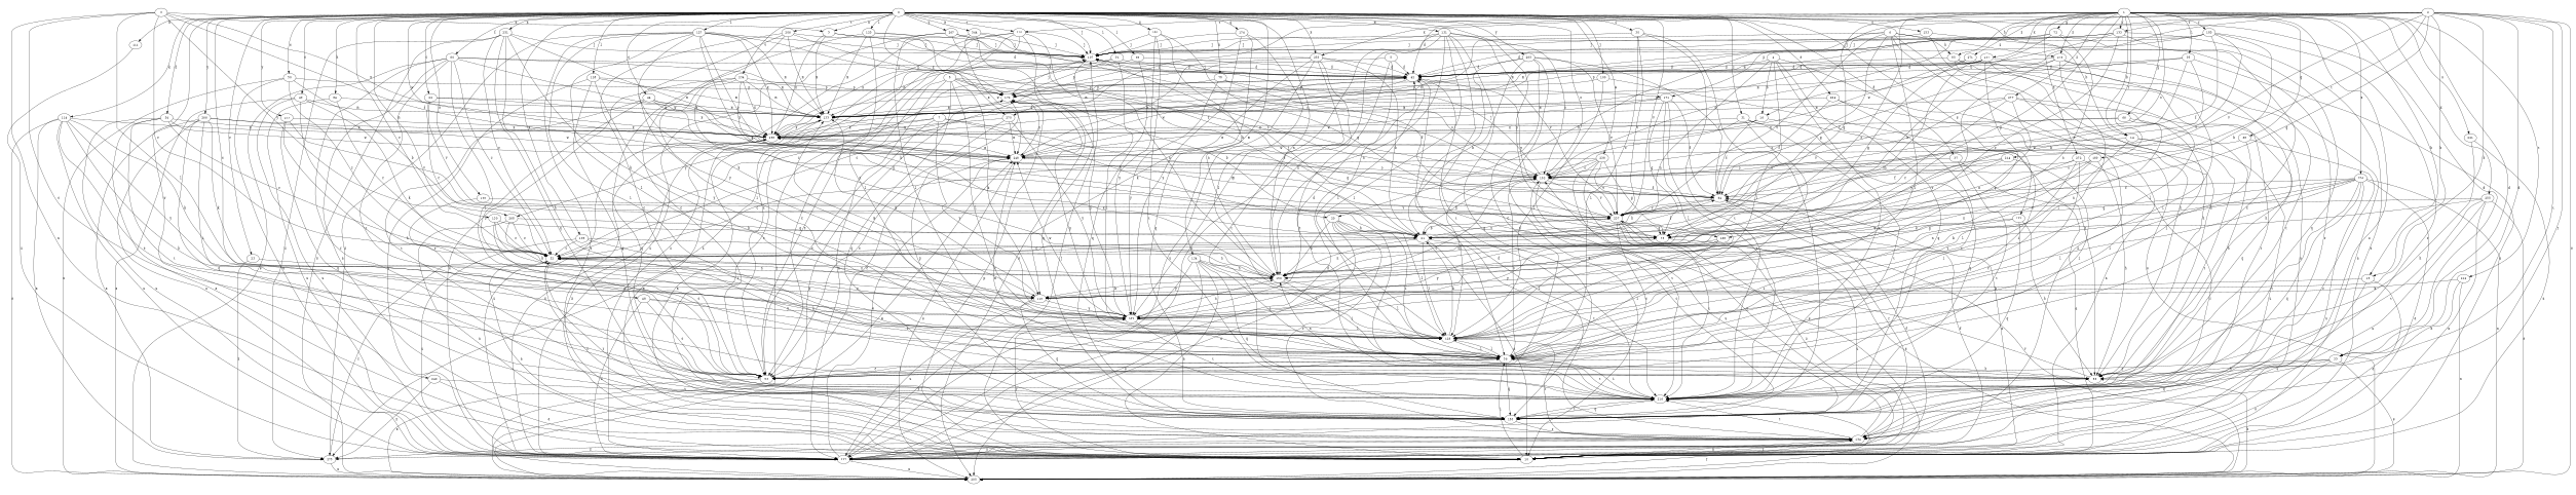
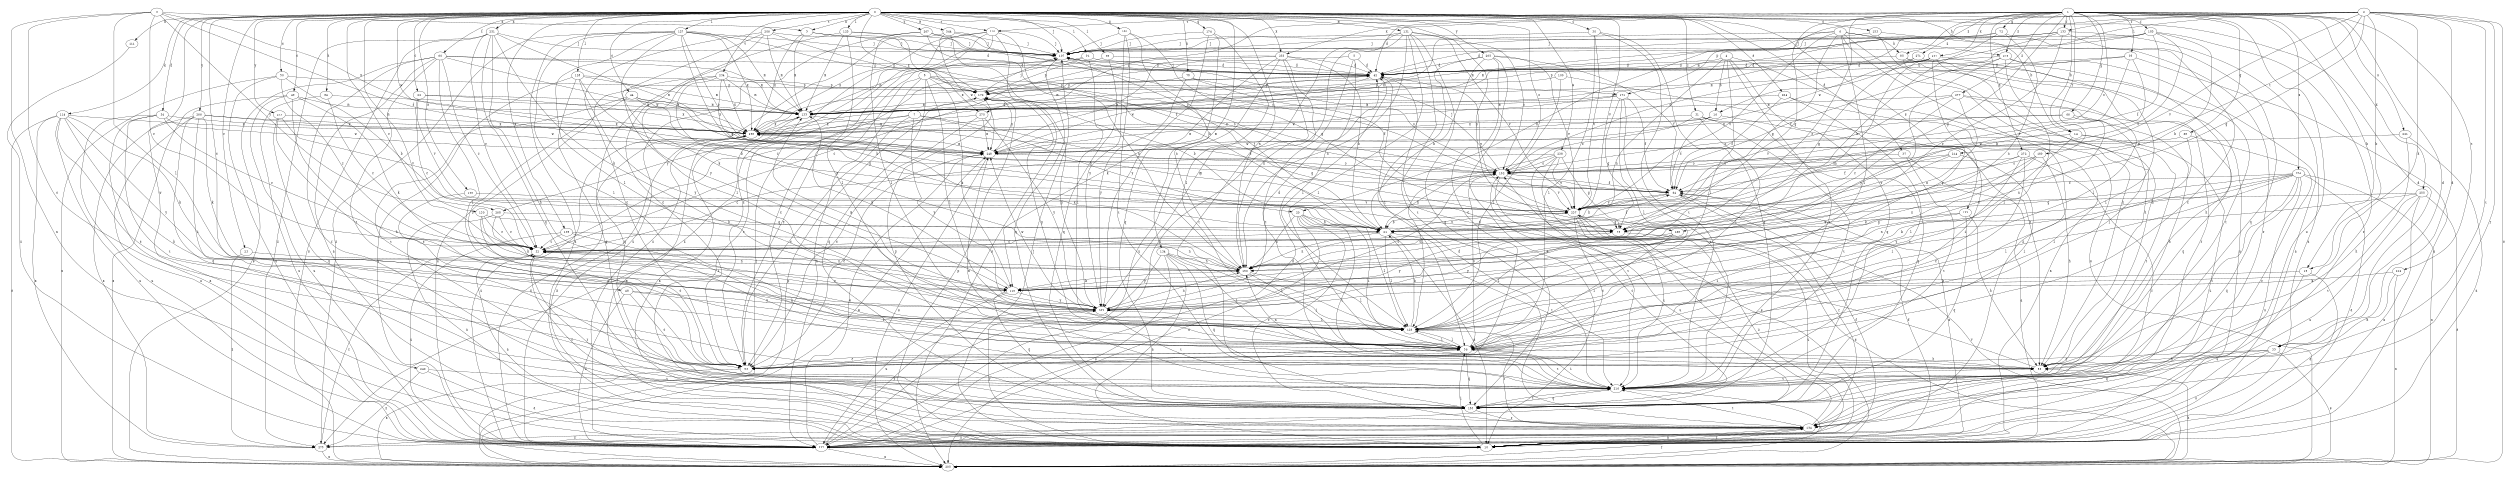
  strict digraph {
    fontname="Courier Prime"
    node [fontname="Courier Prime"]
    edge [fontname="Courier Prime"]
    0
    9
    14
    22
    23
    30
    31
    32
    34
    37
    39
    44
    48
    49
    50
    60
    78
    84
    88
    91
    100
    107
    111
    114
    125
    127
    128
    130
    131
    134
    150
    153
    162
    168
    174
    180
    195
    198
    199
    204
    206
    210
    234
    237
    238
    240
    n47 [label=544]
    248
    251
    253
    259
    265
    266
    267
    270
    42
    139
    258
    227
    216
    129
    279
    183
    96
    194
    10
    205
    53
    86
    75
    269
    118
    21
    172
    64
    1
    15
    66
    68
    72
    85
    95
    185
    189
    193
    212
    221
    255
    257
    271
    272
    274
    277
    278
    2
    16
    171
    214
    3
    268
    4
    5
    6
    20
    7
    8
    0 -> 9 [label=a]
    0 -> 14 [label=b]
    0 -> 22 [label=c]
    0 -> 23 [label=c]
    0 -> 30 [label=c]
    0 -> 31 [label=c]
    0 -> 32 [label=c]
    0 -> 34 [label=d]
    0 -> 37 [label=d]
    0 -> 39 [label=d]
    0 -> 44 [label=e]
    0 -> 48 [label=e]
    0 -> 49 [label=e]
    0 -> 50 [label=e]
    0 -> 60 [label=f]
    0 -> 78 [label=h]
    0 -> 84 [label=h]
    0 -> 88 [label=i]
    0 -> 91 [label=i]
-   0 -> 100 [label=j]
    0 -> 107 [label=j]
    0 -> 111 [label=k]
    0 -> 114 [label=k]
    0 -> 125 [label=l]
    0 -> 127 [label=l]
    0 -> 128 [label=l]
    0 -> 130 [label=m]
    0 -> 131 [label=m]
    0 -> 134 [label=m]
    0 -> 150 [label=n]
    0 -> 153 [label=o]
    0 -> 162 [label=o]
    0 -> 168 [label=p]
    0 -> 174 [label=q]
    0 -> 180 [label=q]
    0 -> 195 [label=s]
    0 -> 198 [label=s]
    0 -> 199 [label=s]
    0 -> 204 [label=s]
    0 -> 206 [label=t]
    0 -> 210 [label=t]
    0 -> 234 [label=v]
    0 -> 237 [label=v]
    0 -> 238 [label=w]
    0 -> 240 [label=w]
    0 -> n47 [label=w]
    0 -> 248 [label=w]
    0 -> 251 [label=x]
    0 -> 253 [label=x]
    0 -> 259 [label=y]
    0 -> 265 [label=y]
    0 -> 266 [label=y]
    0 -> 267 [label=y]
    0 -> 270 [label=z]
    9 -> 107 [label=j]
    9 -> 42 [label=d]
    9 -> 139 [label=m]
    9 -> 258 [label=x]
    14 -> 248 [label=w]
    14 -> 227 [label=u]
    14 -> 216 [label=t]
    14 -> 129 [label=l]
    22 -> 32 [label=c]
    22 -> 237 [label=v]
    22 -> 139 [label=m]
    22 -> 258 [label=x]
    23 -> 150 [label=n]
    23 -> 279 [label=z]
    30 -> 107 [label=j]
    30 -> 237 [label=v]
    30 -> 216 [label=t]
    30 -> 183 [label=q]
    30 -> 96 [label=i]
    31 -> 162 [label=o]
    31 -> 258 [label=x]
    31 -> 216 [label=t]
    31 -> 129 [label=l]
    31 -> 183 [label=q]
    32 -> 150 [label=n]
    32 -> 194 [label=r]
    32 -> 10 [label=a]
    34 -> 32 [label=c]
    34 -> 248 [label=w]
    34 -> 258 [label=x]
    34 -> 227 [label=u]
    34 -> 216 [label=t]
    34 -> 10 [label=a]
    37 -> 162 [label=o]
    37 -> 216 [label=t]
    37 -> 10 [label=a]
    39 -> 227 [label=u]
    39 -> 183 [label=q]
    39 -> 205 [label=s]
    39 -> 53 [label=e]
    39 -> 86 [label=h]
    44 -> 139 [label=m]
    44 -> 258 [label=x]
    44 -> 216 [label=t]
    44 -> 129 [label=l]
    44 -> 75 [label=g]
    48 -> 227 [label=u]
    48 -> 96 [label=i]
    48 -> 53 [label=e]
    48 -> 269 [label=y]
    49 -> 139 [label=m]
    49 -> 227 [label=u]
    49 -> 205 [label=s]
    49 -> 86 [label=h]
    49 -> 118 [label=k]
    50 -> 32 [label=c]
    50 -> 227 [label=u]
    50 -> 205 [label=s]
    50 -> 21 [label=b]
    50 -> 172 [label=p]
    60 -> 32 [label=c]
    60 -> 248 [label=w]
    60 -> 42 [label=d]
    60 -> 139 [label=m]
    60 -> 216 [label=t]
    60 -> 96 [label=i]
    60 -> 194 [label=r]
    60 -> 10 [label=a]
    60 -> 205 [label=s]
    78 -> 162 [label=o]
    78 -> 269 [label=y]
    78 -> 172 [label=p]
    78 -> 64 [label=f]
    84 -> 32 [label=c]
    84 -> 139 [label=m]
    84 -> 227 [label=u]
    88 -> 42 [label=d]
    88 -> 139 [label=m]
    88 -> 183 [label=q]
    91 -> 32 [label=c]
    91 -> 42 [label=d]
    91 -> 96 [label=i]
    91 -> 172 [label=p]
    100 -> 129 [label=l]
    100 -> 86 [label=h]
    100 -> 172 [label=p]
    107 -> 42 [label=d]
    107 -> 183 [label=q]
    107 -> 53 [label=e]
    111 -> 227 [label=u]
    114 -> 258 [label=x]
    114 -> 227 [label=u]
    114 -> 279 [label=z]
    114 -> 205 [label=s]
    114 -> 53 [label=e]
    114 -> 86 [label=h]
    114 -> 269 [label=y]
    114 -> 118 [label=k]
    125 -> 107 [label=j]
    125 -> 162 [label=o]
    125 -> 139 [label=m]
    125 -> 129 [label=l]
    125 -> 53 [label=e]
    127 -> 107 [label=j]
    127 -> 162 [label=o]
    127 -> 139 [label=m]
    127 -> 258 [label=x]
    127 -> 129 [label=l]
    127 -> 279 [label=z]
    127 -> 96 [label=i]
    127 -> 10 [label=a]
    127 -> 75 [label=g]
    127 -> 118 [label=k]
    127 -> 172 [label=p]
    128 -> 139 [label=m]
    128 -> 227 [label=u]
    128 -> 183 [label=q]
    128 -> 269 [label=y]
+   128 -> 21 [label=b]
    128 -> 172 [label=p]
    130 -> 32 [label=c]
    130 -> 53 [label=e]
    130 -> 118 [label=k]
    130 -> 21 [label=b]
    131 -> 107 [label=j]
    131 -> 150 [label=n]
    131 -> 162 [label=o]
    131 -> 237 [label=v]
    131 -> 227 [label=u]
    131 -> 216 [label=t]
    131 -> 183 [label=q]
    131 -> 96 [label=i]
    131 -> 269 [label=y]
    134 -> 150 [label=n]
    134 -> 129 [label=l]
    134 -> 183 [label=q]
    134 -> 96 [label=i]
    134 -> 10 [label=a]
    134 -> 205 [label=s]
    134 -> 269 [label=y]
    150 -> 32 [label=c]
    150 -> 258 [label=x]
    150 -> 129 [label=l]
    150 -> 96 [label=i]
    150 -> 118 [label=k]
    153 -> 107 [label=j]
    153 -> 194 [label=r]
    153 -> 86 [label=h]
    162 -> 107 [label=j]
    162 -> 237 [label=v]
    162 -> 227 [label=u]
    162 -> 21 [label=b]
    162 -> 64 [label=f]
    168 -> 32 [label=c]
    168 -> 129 [label=l]
    168 -> 96 [label=i]
    168 -> 269 [label=y]
    174 -> 107 [label=j]
    174 -> 129 [label=l]
    174 -> 183 [label=q]
    174 -> 269 [label=y]
    180 -> 107 [label=j]
    180 -> 150 [label=n]
    180 -> 216 [label=t]
    180 -> 75 [label=g]
    180 -> 269 [label=y]
    195 -> 32 [label=c]
    195 -> 150 [label=n]
    195 -> 227 [label=u]
    195 -> 86 [label=h]
    198 -> 237 [label=v]
    198 -> 53 [label=e]
    199 -> 183 [label=q]
    199 -> 96 [label=i]
    199 -> 86 [label=h]
    199 -> 75 [label=g]
    204 -> 139 [label=m]
    204 -> 216 [label=t]
    204 -> 10 [label=a]
    204 -> 64 [label=f]
    206 -> 107 [label=j]
    206 -> 139 [label=m]
    206 -> 96 [label=i]
    206 -> 53 [label=e]
    206 -> 269 [label=y]
    206 -> 172 [label=p]
    210 -> 107 [label=j]
    210 -> 150 [label=n]
    210 -> 258 [label=x]
    210 -> 279 [label=z]
    210 -> 194 [label=r]
    210 -> 205 [label=s]
    210 -> 53 [label=e]
    234 -> 150 [label=n]
    234 -> 139 [label=m]
    234 -> 258 [label=x]
    234 -> 227 [label=u]
    234 -> 183 [label=q]
    234 -> 21 [label=b]
    234 -> 172 [label=p]
    237 -> 258 [label=x]
    237 -> 227 [label=u]
    237 -> 216 [label=t]
    237 -> 205 [label=s]
    237 -> 53 [label=e]
    237 -> 75 [label=g]
    237 -> 21 [label=b]
    238 -> 32 [label=c]
    238 -> 162 [label=o]
    238 -> 237 [label=v]
    238 -> 216 [label=t]
    238 -> 129 [label=l]
    238 -> 205 [label=s]
    238 -> 75 [label=g]
    240 -> 216 [label=t]
    240 -> 279 [label=z]
    240 -> 10 [label=a]
    n47 -> 107 [label=j]
    n47 -> 162 [label=o]
    n47 -> 248 [label=w]
    n47 -> 227 [label=u]
    n47 -> 21 [label=b]
    248 -> 162 [label=o]
    248 -> 205 [label=s]
    248 -> 53 [label=e]
    248 -> 172 [label=p]
    251 -> 32 [label=c]
    251 -> 107 [label=j]
    251 -> 248 [label=w]
    251 -> 279 [label=z]
    251 -> 183 [label=q]
    251 -> 205 [label=s]
    251 -> 86 [label=h]
    251 -> 118 [label=k]
    253 -> 32 [label=c]
    253 -> 150 [label=n]
    253 -> 248 [label=w]
    253 -> 42 [label=d]
    253 -> 227 [label=u]
    253 -> 216 [label=t]
    253 -> 118 [label=k]
    253 -> 21 [label=b]
    259 -> 237 [label=v]
    259 -> 258 [label=x]
    259 -> 183 [label=q]
    259 -> 53 [label=e]
    265 -> 237 [label=v]
    265 -> 42 [label=d]
    265 -> 96 [label=i]
    265 -> 10 [label=a]
    265 -> 53 [label=e]
    265 -> 21 [label=b]
    265 -> 64 [label=f]
    266 -> 248 [label=w]
    266 -> 258 [label=x]
    266 -> 227 [label=u]
    266 -> 279 [label=z]
    266 -> 183 [label=q]
    266 -> 96 [label=i]
    266 -> 118 [label=k]
    267 -> 107 [label=j]
    267 -> 42 [label=d]
    267 -> 227 [label=u]
    267 -> 129 [label=l]
    267 -> 64 [label=f]
    270 -> 248 [label=w]
    270 -> 258 [label=x]
    270 -> 53 [label=e]
    270 -> 269 [label=y]
    42 -> 107 [label=j]
    42 -> 237 [label=v]
    42 -> 248 [label=w]
    42 -> 139 [label=m]
    42 -> 172 [label=p]
    139 -> 258 [label=x]
    139 -> 10 [label=a]
    139 -> 64 [label=f]
    258 -> 248 [label=w]
    258 -> 42 [label=d]
    258 -> 227 [label=u]
    227 -> 248 [label=w]
    227 -> 42 [label=d]
    227 -> 258 [label=x]
    227 -> 205 [label=s]
    227 -> 269 [label=y]
    227 -> 64 [label=f]
    216 -> 248 [label=w]
    216 -> 183 [label=q]
    216 -> 96 [label=i]
    129 -> 96 [label=i]
    129 -> 194 [label=r]
    129 -> 21 [label=b]
    279 -> 32 [label=c]
    279 -> 205 [label=s]
    183 -> 162 [label=o]
    183 -> 216 [label=t]
    183 -> 194 [label=r]
    183 -> 172 [label=p]
    96 -> 162 [label=o]
    96 -> 216 [label=t]
    96 -> 129 [label=l]
    96 -> 183 [label=q]
    96 -> 53 [label=e]
    96 -> 86 [label=h]
    96 -> 172 [label=p]
    194 -> 32 [label=c]
    194 -> 162 [label=o]
    194 -> 42 [label=d]
    194 -> 227 [label=u]
    194 -> 216 [label=t]
    194 -> 279 [label=z]
    194 -> 10 [label=a]
    10 -> 107 [label=j]
    10 -> 139 [label=m]
    10 -> 258 [label=x]
    10 -> 96 [label=i]
    10 -> 194 [label=r]
    10 -> 269 [label=y]
    10 -> 172 [label=p]
    10 -> 64 [label=f]
    205 -> 107 [label=j]
    205 -> 237 [label=v]
    205 -> 248 [label=w]
    205 -> 216 [label=t]
    205 -> 194 [label=r]
    205 -> 86 [label=h]
    205 -> 172 [label=p]
    53 -> 96 [label=i]
    53 -> 205 [label=s]
    86 -> 150 [label=n]
    86 -> 42 [label=d]
    86 -> 216 [label=t]
    75 -> 227 [label=u]
    75 -> 269 [label=y]
    269 -> 32 [label=c]
    269 -> 150 [label=n]
    269 -> 162 [label=o]
    269 -> 248 [label=w]
    269 -> 42 [label=d]
    269 -> 139 [label=m]
    269 -> 216 [label=t]
    269 -> 129 [label=l]
    269 -> 172 [label=p]
    118 -> 139 [label=m]
    118 -> 227 [label=u]
    118 -> 183 [label=q]
    118 -> 269 [label=y]
    21 -> 32 [label=c]
    21 -> 107 [label=j]
    21 -> 150 [label=n]
    21 -> 237 [label=v]
    21 -> 216 [label=t]
    21 -> 129 [label=l]
    21 -> 10 [label=a]
    21 -> 64 [label=f]
    172 -> 107 [label=j]
    172 -> 139 [label=m]
    64 -> 237 [label=v]
    64 -> 194 [label=r]
    64 -> 10 [label=a]
    64 -> 21 [label=b]
    1 -> 14 [label=b]
    1 -> 32 [label=c]
    1 -> 39 [label=d]
    1 -> 162 [label=o]
    1 -> 168 [label=p]
    1 -> 210 [label=t]
    1 -> 253 [label=x]
    1 -> 270 [label=z]
    1 -> 227 [label=u]
    1 -> 75 [label=g]
    1 -> 15 [label=b]
    1 -> 66 [label=g]
    1 -> 68 [label=g]
    1 -> 72 [label=g]
    1 -> 85 [label=h]
    1 -> 95 [label=i]
    1 -> 185 [label=r]
    1 -> 189 [label=r]
    1 -> 193 [label=r]
    1 -> 212 [label=t]
    1 -> 221 [label=u]
    1 -> 255 [label=x]
    1 -> 257 [label=x]
    1 -> 271 [label=z]
    1 -> 272 [label=z]
    1 -> 274 [label=z]
    1 -> 277 [label=z]
    1 -> 278 [label=z]
    15 -> 227 [label=u]
    15 -> 10 [label=a]
    15 -> 118 [label=k]
    66 -> 150 [label=n]
    66 -> 162 [label=o]
    66 -> 258 [label=x]
    66 -> 86 [label=h]
    68 -> 248 [label=w]
    68 -> 96 [label=i]
    68 -> 194 [label=r]
    72 -> 107 [label=j]
    72 -> 150 [label=n]
    72 -> 162 [label=o]
    72 -> 53 [label=e]
    72 -> 21 [label=b]
    85 -> 42 [label=d]
    85 -> 194 [label=r]
    85 -> 10 [label=a]
    85 -> 86 [label=h]
    95 -> 237 [label=v]
    95 -> 42 [label=d]
    95 -> 139 [label=m]
    95 -> 10 [label=a]
    95 -> 21 [label=b]
    185 -> 107 [label=j]
    185 -> 237 [label=v]
    185 -> 42 [label=d]
    185 -> 139 [label=m]
    185 -> 194 [label=r]
    185 -> 21 [label=b]
    185 -> 64 [label=f]
    189 -> 150 [label=n]
    189 -> 162 [label=o]
    189 -> 86 [label=h]
    189 -> 118 [label=k]
    193 -> 32 [label=c]
    193 -> 107 [label=j]
    193 -> 248 [label=w]
    193 -> 139 [label=m]
    193 -> 183 [label=q]
    193 -> 10 [label=a]
    212 -> 205 [label=s]
    212 -> 86 [label=h]
    212 -> 118 [label=k]
+   221 -> 248 [label=w]
    221 -> 10 [label=a]
    221 -> 86 [label=h]
    255 -> 150 [label=n]
    255 -> 237 [label=v]
    255 -> 227 [label=u]
    255 -> 216 [label=t]
    255 -> 10 [label=a]
    255 -> 205 [label=s]
    257 -> 150 [label=n]
    257 -> 42 [label=d]
    257 -> 258 [label=x]
    257 -> 129 [label=l]
    257 -> 96 [label=i]
    257 -> 269 [label=y]
    257 -> 172 [label=p]
    271 -> 42 [label=d]
    271 -> 216 [label=t]
    271 -> 75 [label=g]
    272 -> 162 [label=o]
    272 -> 96 [label=i]
    272 -> 194 [label=r]
    272 -> 53 [label=e]
    272 -> 118 [label=k]
    274 -> 227 [label=u]
    274 -> 216 [label=t]
    274 -> 129 [label=l]
    274 -> 183 [label=q]
    274 -> 10 [label=a]
    274 -> 205 [label=s]
    274 -> 75 [label=g]
    274 -> 269 [label=y]
    274 -> 118 [label=k]
    274 -> 64 [label=f]
    277 -> 32 [label=c]
    277 -> 150 [label=n]
    277 -> 237 [label=v]
    277 -> 139 [label=m]
    277 -> 183 [label=q]
    277 -> 96 [label=i]
    278 -> 42 [label=d]
    278 -> 96 [label=i]
    278 -> 10 [label=a]
    278 -> 86 [label=h]
    278 -> 269 [label=y]
    278 -> 64 [label=f]
    2 -> 39 [label=d]
    2 -> 237 [label=v]
    2 -> 42 [label=d]
    2 -> 139 [label=m]
    2 -> 216 [label=t]
    2 -> 194 [label=r]
    2 -> 205 [label=s]
    2 -> 75 [label=g]
    2 -> 118 [label=k]
    2 -> 15 [label=b]
    2 -> 193 [label=r]
    2 -> 16 [label=b]
    2 -> 171 [label=p]
    2 -> 214 [label=t]
    16 -> 248 [label=w]
    16 -> 258 [label=x]
    16 -> 96 [label=i]
    16 -> 64 [label=f]
    171 -> 248 [label=w]
    171 -> 139 [label=m]
    171 -> 216 [label=t]
    171 -> 129 [label=l]
    171 -> 75 [label=g]
    171 -> 64 [label=f]
    214 -> 162 [label=o]
    214 -> 237 [label=v]
    214 -> 96 [label=i]
    214 -> 64 [label=f]
    3 -> 9 [label=a]
    3 -> 32 [label=c]
    3 -> 258 [label=x]
    3 -> 129 [label=l]
    3 -> 10 [label=a]
    3 -> 53 [label=e]
    3 -> 64 [label=f]
    3 -> 268 [label=y]
    268 -> 32 [label=c]
    268 -> 129 [label=i]
    268 -> 10 [label=a]
    268 -> 75 [label=g]
    4 -> 150 [label=n]
    4 -> 42 [label=d]
    4 -> 216 [label=t]
    4 -> 129 [label=l]
    4 -> 183 [label=q]
    4 -> 205 [label=s]
    4 -> 16 [label=b]
    5 -> 42 [label=d]
    5 -> 258 [label=x]
    5 -> 216 [label=t]
    5 -> 129 [label=l]
    6 -> 237 [label=v]
    6 -> 258 [label=x]
    6 -> 129 [label=l]
    6 -> 279 [label=z]
    6 -> 86 [label=h]
    6 -> 75 [label=g]
    6 -> 85 [label=h]
    6 -> 278 [label=z]
    6 -> 20 [label=b]
    20 -> 150 [label=n]
    20 -> 227 [label=u]
    20 -> 216 [label=t]
    20 -> 129 [label=l]
    20 -> 96 [label=i]
    20 -> 194 [label=r]
    20 -> 21 [label=b]
    7 -> 258 [label=x]
    7 -> 53 [label=e]
    7 -> 75 [label=g]
    7 -> 269 [label=y]
    7 -> 268 [label=y]
    7 -> 20 [label=b]
    8 -> 162 [label=o]
    8 -> 227 [label=u]
    8 -> 129 [label=l]
    8 -> 183 [label=q]
    8 -> 53 [label=e]
    8 -> 118 [label=k]
    8 -> 21 [label=b]
    8 -> 171 [label=p]
  }
